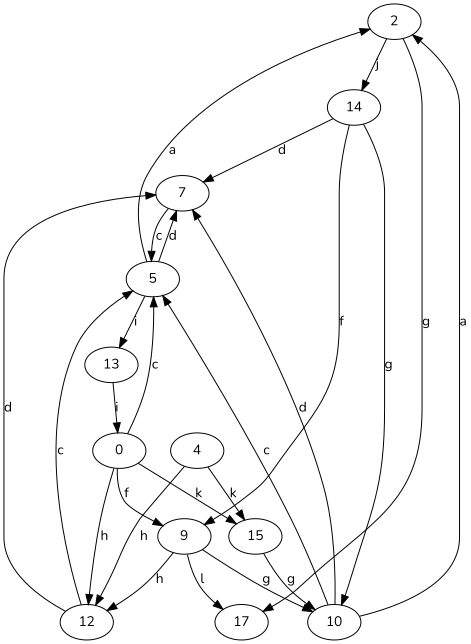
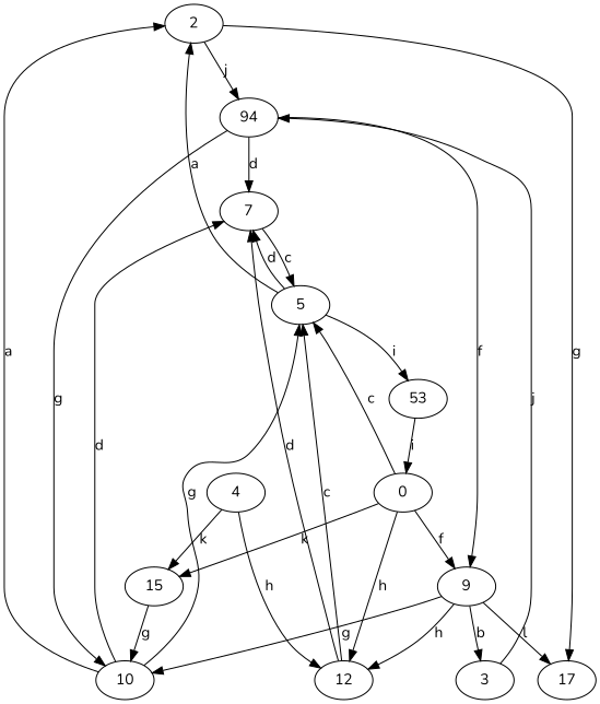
  strict digraph {
    fontname=Nunito
    node [fontname=Nunito]
    edge [fontname=Nunito]
    2
-   14
+   14 [label=94]
    17
    7
    9
    10
+   3
    4
    12
    15
    5
-   13
+   13 [label=53]
    0
    2 -> 14 [label=j]
    2 -> 17 [label=g]
    14 -> 7 [label=d]
    14 -> 9 [label=f]
    14 -> 10 [label=g]
    7 -> 5 [label=c]
    9 -> 17 [label=l]
    9 -> 10 [label=g]
+   9 -> 3 [label=b]
    9 -> 12 [label=h]
    10 -> 2 [label=a]
    10 -> 7 [label=d]
-   10 -> 5 [label=c]
+   10 -> 5 [label=g]
+   3 -> 14 [label=j]
    4 -> 12 [label=h]
    4 -> 15 [label=k]
    12 -> 7 [label=d]
    12 -> 5 [label=c]
    15 -> 10 [label=g]
    5 -> 2 [label=a]
    5 -> 7 [label=d]
    5 -> 13 [label=i]
    13 -> 0 [label=i]
    0 -> 9 [label=f]
    0 -> 12 [label=h]
    0 -> 15 [label=k]
    0 -> 5 [label=c]
  }
